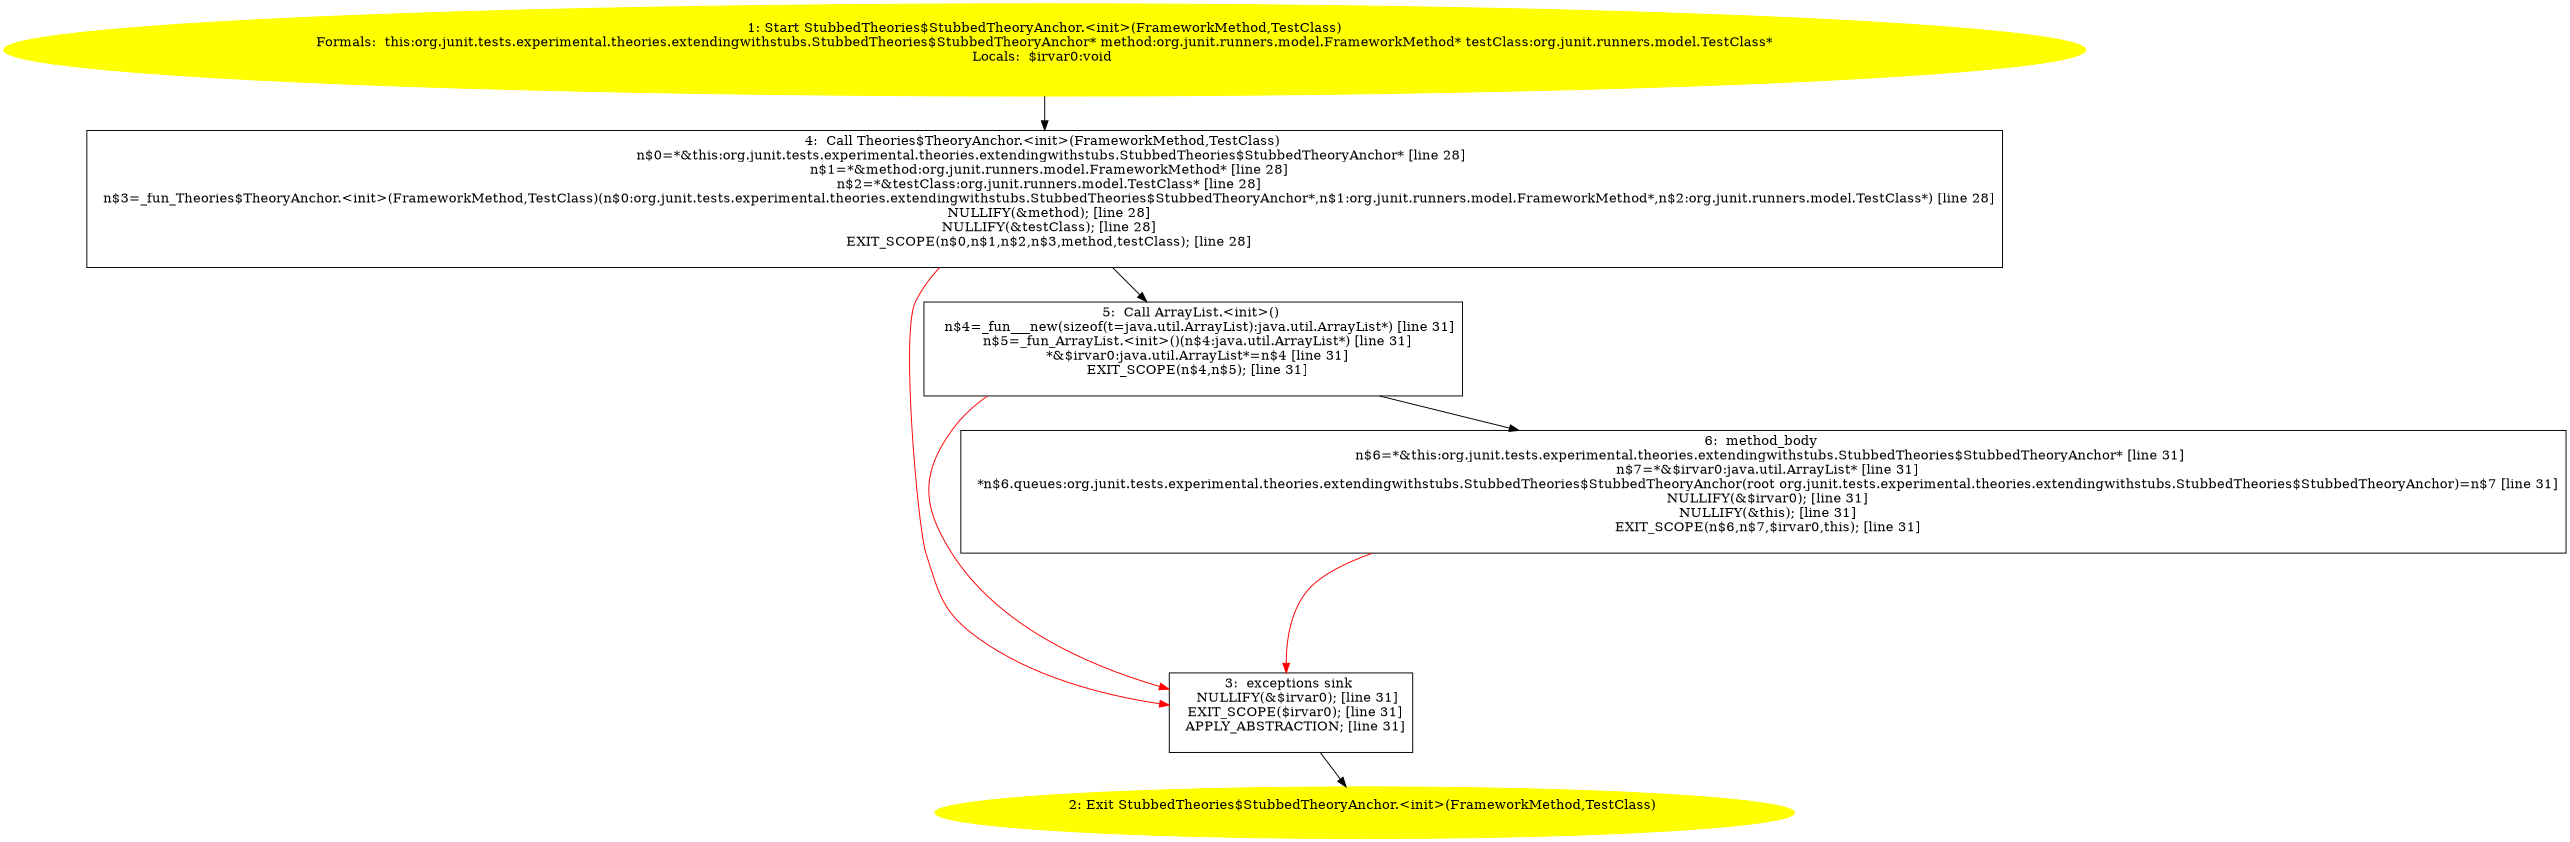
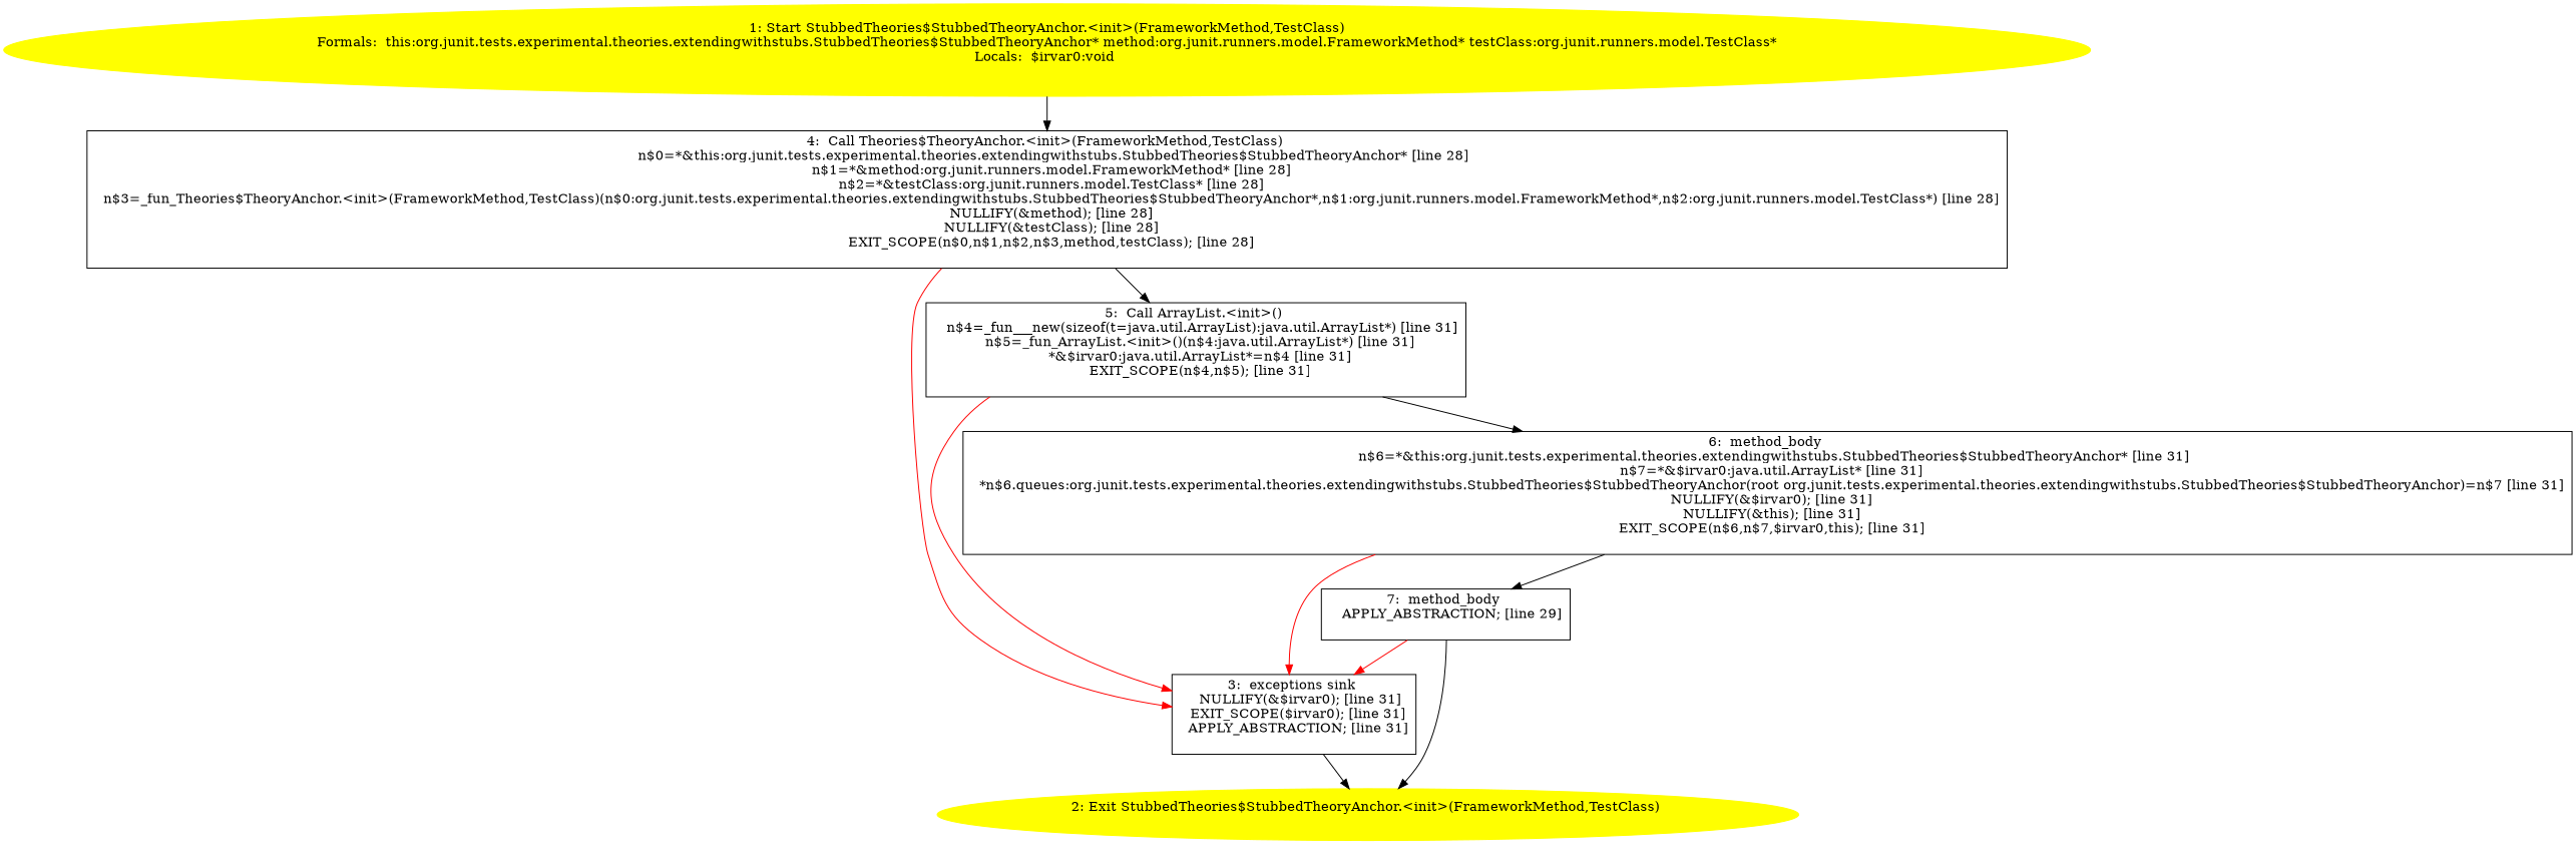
  digraph {
    node [shape=box]
    n1 [color=yellow label="1: Start StubbedTheories$StubbedTheoryAnchor.<init>(FrameworkMethod,TestClass)\nFormals:  this:org.junit.tests.experimental.theories.extendingwithstubs.StubbedTheories$StubbedTheoryAnchor* method:org.junit.runners.model.FrameworkMethod* testClass:org.junit.runners.model.TestClass*\nLocals:  $irvar0:void \n  " style=filled shape=""]
    n2 [label="4:  Call Theories$TheoryAnchor.<init>(FrameworkMethod,TestClass) \n   n$0=*&this:org.junit.tests.experimental.theories.extendingwithstubs.StubbedTheories$StubbedTheoryAnchor* [line 28]\n  n$1=*&method:org.junit.runners.model.FrameworkMethod* [line 28]\n  n$2=*&testClass:org.junit.runners.model.TestClass* [line 28]\n  n$3=_fun_Theories$TheoryAnchor.<init>(FrameworkMethod,TestClass)(n$0:org.junit.tests.experimental.theories.extendingwithstubs.StubbedTheories$StubbedTheoryAnchor*,n$1:org.junit.runners.model.FrameworkMethod*,n$2:org.junit.runners.model.TestClass*) [line 28]\n  NULLIFY(&method); [line 28]\n  NULLIFY(&testClass); [line 28]\n  EXIT_SCOPE(n$0,n$1,n$2,n$3,method,testClass); [line 28]\n "]
    n3 [label="3:  exceptions sink \n   NULLIFY(&$irvar0); [line 31]\n  EXIT_SCOPE($irvar0); [line 31]\n  APPLY_ABSTRACTION; [line 31]\n "]
    n4 [label="5:  Call ArrayList.<init>() \n   n$4=_fun___new(sizeof(t=java.util.ArrayList):java.util.ArrayList*) [line 31]\n  n$5=_fun_ArrayList.<init>()(n$4:java.util.ArrayList*) [line 31]\n  *&$irvar0:java.util.ArrayList*=n$4 [line 31]\n  EXIT_SCOPE(n$4,n$5); [line 31]\n "]
    n5 [color=yellow label="2: Exit StubbedTheories$StubbedTheoryAnchor.<init>(FrameworkMethod,TestClass) \n  " style=filled shape=""]
    n6 [label="6:  method_body \n   n$6=*&this:org.junit.tests.experimental.theories.extendingwithstubs.StubbedTheories$StubbedTheoryAnchor* [line 31]\n  n$7=*&$irvar0:java.util.ArrayList* [line 31]\n  *n$6.queues:org.junit.tests.experimental.theories.extendingwithstubs.StubbedTheories$StubbedTheoryAnchor(root org.junit.tests.experimental.theories.extendingwithstubs.StubbedTheories$StubbedTheoryAnchor)=n$7 [line 31]\n  NULLIFY(&$irvar0); [line 31]\n  NULLIFY(&this); [line 31]\n  EXIT_SCOPE(n$6,n$7,$irvar0,this); [line 31]\n "]
+   n7 [label="7:  method_body \n   APPLY_ABSTRACTION; [line 29]\n "]
    n1 -> n2
    n2 -> n3 [color=red]
    n2 -> n4
    n3 -> n5
    n4 -> n3 [color=red]
    n4 -> n6
    n6 -> n3 [color=red]
+   n6 -> n7
+   n7 -> n3 [color=red]
+   n7 -> n5
  }
